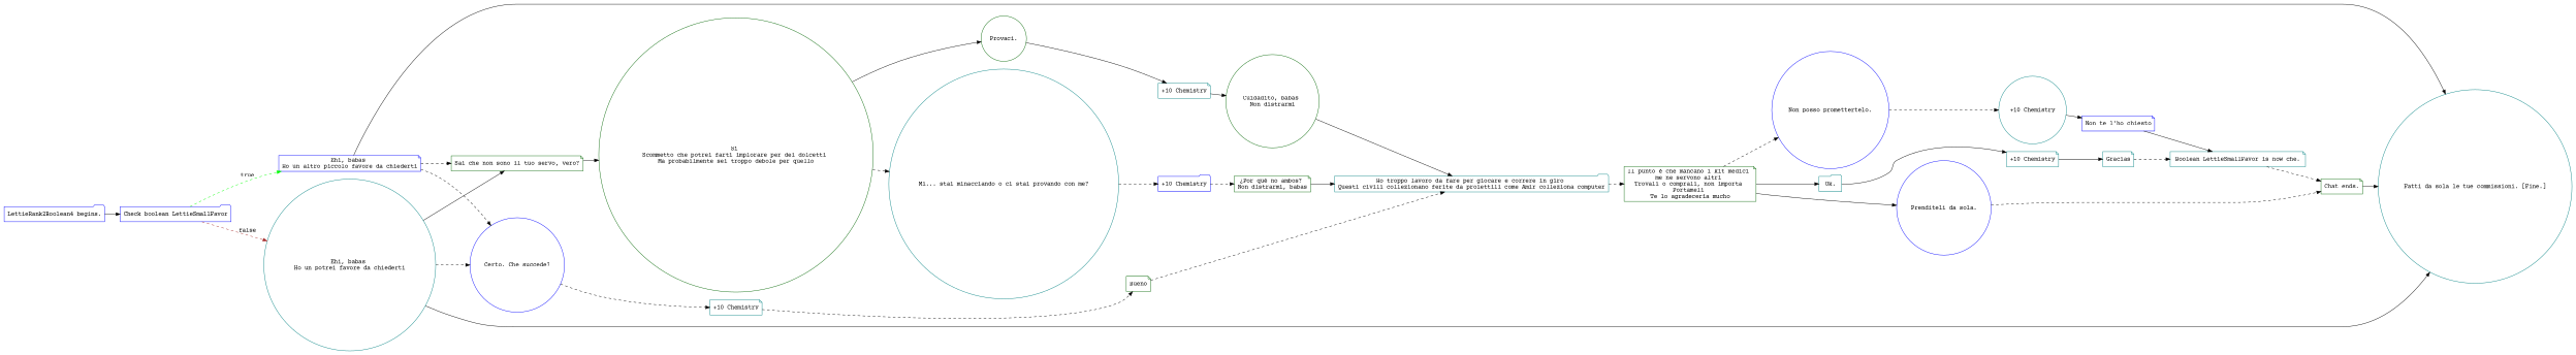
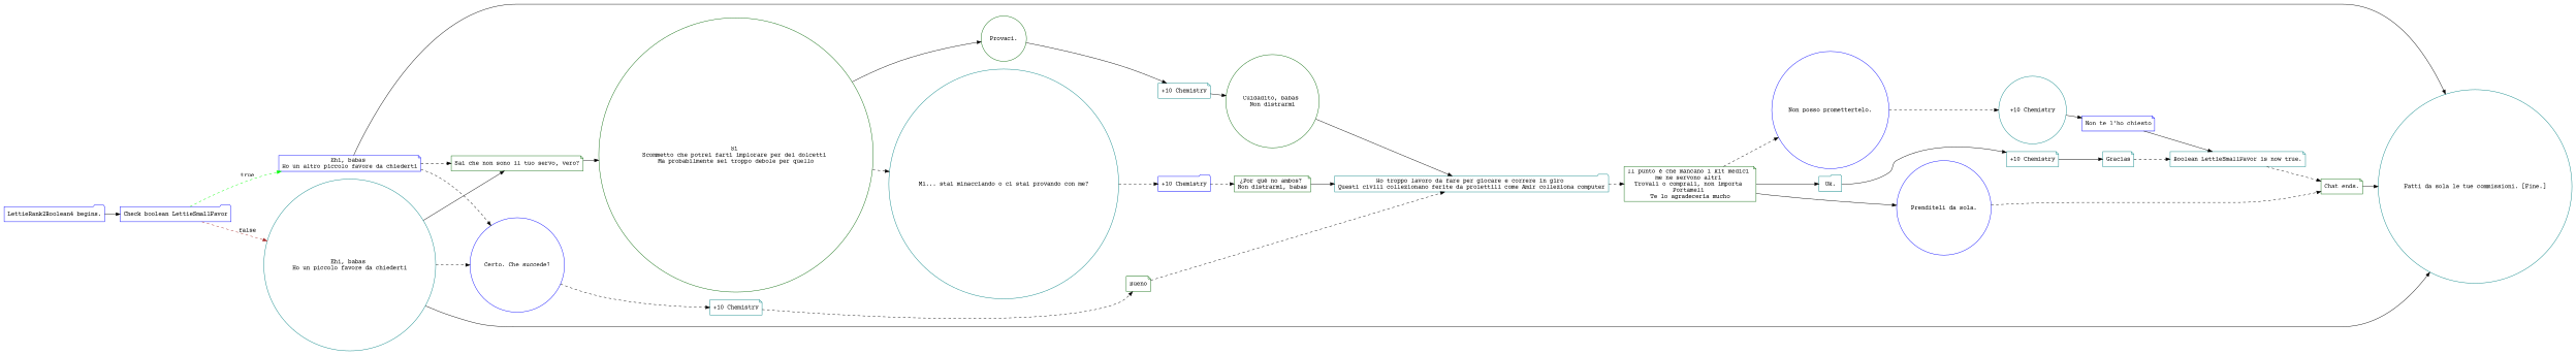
  digraph {
    fontname="Courier Prime"
    rankdir=LR
    node [color=teal fontname="Courier Prime" shape=note]
    edge [fontname="Courier Prime" style=solid]
    n1 [color=blue label="LettieRank2Boolean4 begins." shape=folder]
    n2 [color=blue label="Check boolean LettieSmallFavor" shape=folder]
    n3 [color=blue label="Ehi, babas \nHo un altro piccolo favore da chiederti"]
-   n4 [label="Ehi, babas \nHo un potrei favore da chiederti" shape=circle]
+   n4 [label="Ehi, babas \nHo un piccolo favore da chiederti" shape=circle]
    n5 [color=blue label="Certo. Che succede?" shape=circle]
    n6 [color=darkgreen label="Sai che non sono il tuo servo, vero?"]
    n7 [label="Fatti da sola le tue commissioni. [Fine.]" shape=circle]
    n8 [label="+10 Chemistry"]
    n9 [color=darkgreen label="Sí \nScommetto che potrei farti implorare per dei dolcetti \nMa probabilmente sei troppo debole per quello" shape=circle]
    n10 [color=darkgreen label=Bueno]
    n11 [label="Mi... stai minacciando o ci stai provando con me?" shape=circle]
    n12 [color=darkgreen label="Provaci." shape=circle]
    "Chat ends." [color=darkgreen]
    n14 [label="Ho troppo lavoro da fare per giocare e correre in giro \nQuesti civili collezionano ferite da proiettili come Amir colleziona computer" shape=folder]
    n15 [color=blue label="+10 Chemistry" shape=folder]
    n16 [label="+10 Chemistry"]
    n17 [color=darkgreen label="Il punto è che mancano i kit medici \nme ne servono altri \nTrovali o comprali, non importa \nPortameli \nTe lo agradecería mucho"]
    n18 [color=darkgreen label="¿Por qué no ambos? \nNon distrarmi, babas"]
    n19 [color=darkgreen label="Cuidadito, babas \nNon distrarmi" shape=circle]
    n20 [label="Ok." shape=folder]
    n21 [color=blue label="Non posso promettertelo." shape=circle]
    n22 [color=blue label="Prenditeli da sola." shape=circle]
    n23 [label="+10 Chemistry"]
    n24 [label="+10 Chemistry" shape=circle]
    n25 [label=Gracias]
    n26 [color=blue label="Non te l'ho chiesto"]
-   n27 [label="Boolean LettieSmallFavor is now che."]
+   n27 [label="Boolean LettieSmallFavor is now true."]
    n1 -> n2
    n2 -> n3 [color=green label=true style=dashed]
    n2 -> n4 [color=brown label=false style=dashed]
    n3 -> n5 [style=dashed]
    n3 -> n6 [style=dashed]
    n3 -> n7
    n4 -> n5 [style=dashed]
    n4 -> n6
    n4 -> n7
    n5 -> n8 [style=dashed]
    n6 -> n9
    n8 -> n10 [style=dashed]
    n9 -> n11 [style=dashed]
    n9 -> n12
    n10 -> n14 [style=dashed]
    n11 -> n15 [style=dashed]
    n12 -> n16
    "Chat ends." -> n7
    n14 -> n17 [style=dashed]
    n15 -> n18 [style=dashed]
    n16 -> n19
    n17 -> n20
    n17 -> n21 [style=dashed]
    n17 -> n22
    n18 -> n14
    n19 -> n14
    n20 -> n23
    n21 -> n24 [style=dashed]
    n22 -> "Chat ends." [style=dashed]
    n23 -> n25
    n24 -> n26
    n25 -> n27 [style=dashed]
    n26 -> n27
    n27 -> "Chat ends." [style=dashed]
  }
